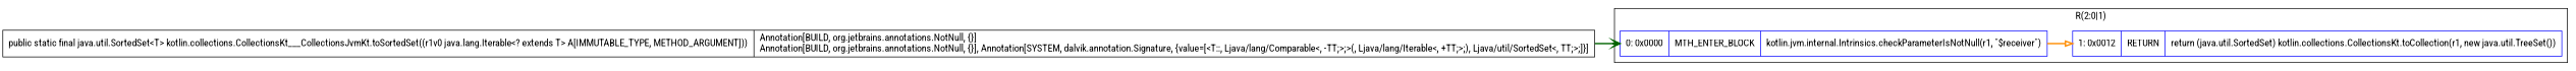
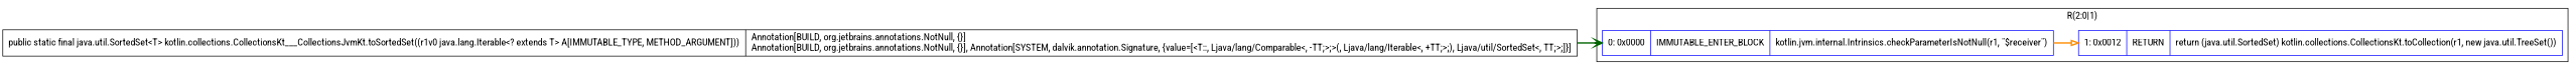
  digraph {
    rankdir=LR
    fontname="Roboto Condensed"
    node [color=blue shape=record fontname="Roboto Condensed"]
    edge [style=bold fontname="Roboto Condensed"]
-   n1 [label="{0\:\ 0x0000|MTH_ENTER_BLOCK\l|kotlin.jvm.internal.Intrinsics.checkParameterIsNotNull(r1, \"$receiver\")\l}"]
+   n1 [label="{0\:\ 0x0000|IMMUTABLE_ENTER_BLOCK\l|kotlin.jvm.internal.Intrinsics.checkParameterIsNotNull(r1, \"$receiver\")\l}"]
    n2 [label="{1\:\ 0x0012|RETURN\l|return (java.util.SortedSet) kotlin.collections.CollectionsKt.toCollection(r1, new java.util.TreeSet())\l}"]
    n3 [label="{public static final java.util.SortedSet\<T\> kotlin.collections.CollectionsKt___CollectionsJvmKt.toSortedSet((r1v0 java.lang.Iterable\<? extends T\> A[IMMUTABLE_TYPE, METHOD_ARGUMENT]))  | Annotation[BUILD, org.jetbrains.annotations.NotNull, \{\}]\lAnnotation[BUILD, org.jetbrains.annotations.NotNull, \{\}], Annotation[SYSTEM, dalvik.annotation.Signature, \{value=[\<T::, Ljava\/lang\/Comparable\<, \-TT;\>;\>(, Ljava\/lang\/Iterable\<, +TT;\>;), Ljava\/util\/SortedSet\<, TT;\>;]\}]\l}" color=""]
    subgraph cluster_1 {
      label="R(2:0|1)"
      n1
      n2
    }
    n1 -> n2 [color=darkorange arrowhead=onormal]
    n3 -> n1 [color=darkgreen arrowhead=vee]
  }
